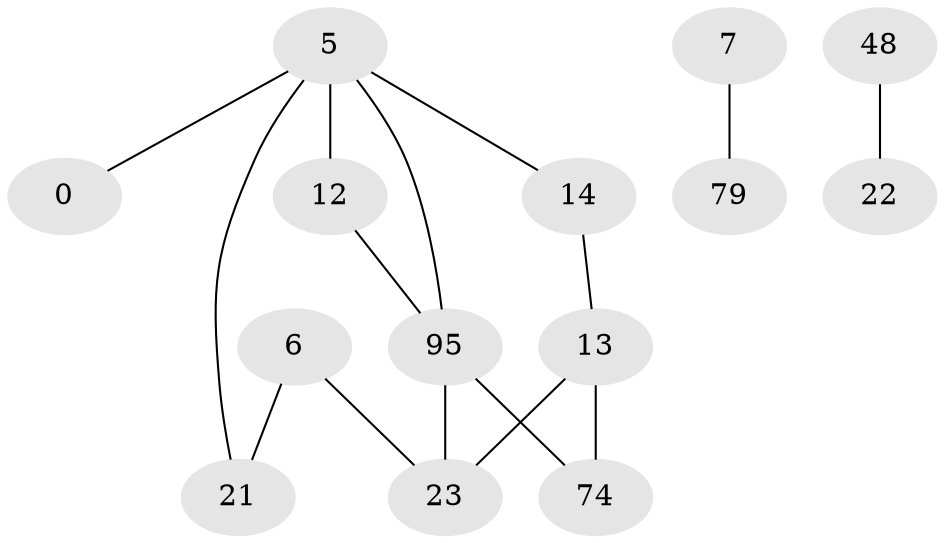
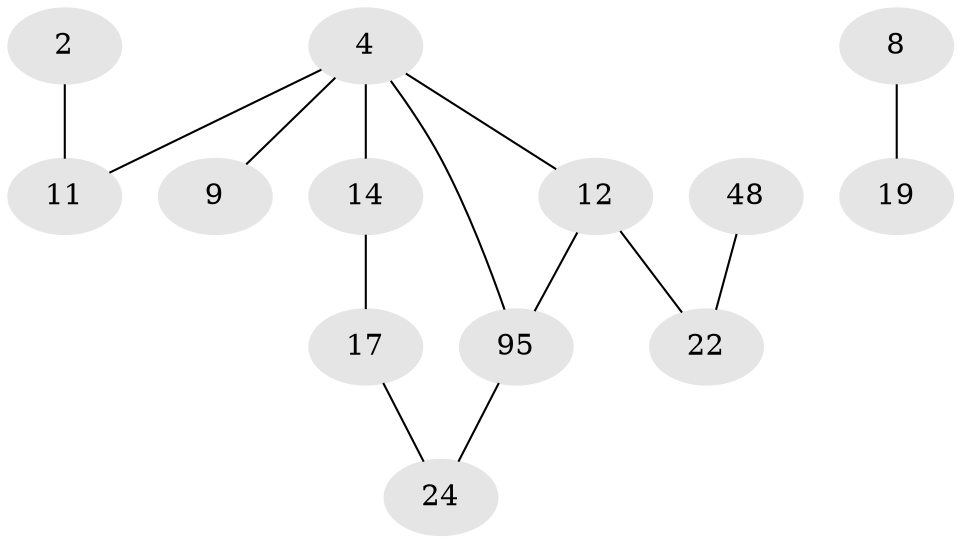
  graph {
    node [color=gray90 style=filled]
    edge [weight=1.0]
-   4 [label=5]
-   9 [label=0]
-   11 [label=21]
+   4
+   9
+   11
    14
    n5 [label=95]
    12
-   17 [label=13]
-   23
-   24 [label=74]
-   6
-   7
-   19 [label=79]
+   17
+   24
+   6 [label=2]
+   7 [label=8]
+   19
    22
    n14 [label=48]
    4 -- 9
    4 -- 11
    4 -- 14
    4 -- n5
    4 -- 12
    14 -- 17
-   n5 -- 23 [weight=2.0]
    n5 -- 24
    12 -- n5
-   17 -- 23
+   12 -- 22
    17 -- 24
    6 -- 11
-   6 -- 23 [weight=2.0]
    7 -- 19
    n14 -- 22
  }
